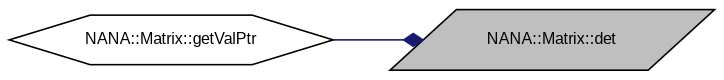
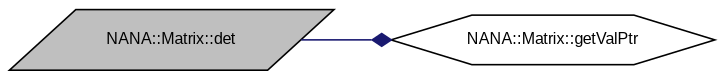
  digraph {
    rankdir=LR
    fontname="Liberation Sans"
    node [color=black fontname="Liberation Sans" fontsize=10 style=filled]
    n1 [fillcolor=grey75 fontcolor=black height=0.2 label="NANA::Matrix::det" shape=parallelogram width=0.4]
    n2 [fillcolor=white height=0.2 label="NANA::Matrix::getValPtr" shape=hexagon width=0.4]
-   n2 -> n1 [color=midnightblue fontname="Liberation Sans" fontsize=10 labelfontname=Helvetica labelfontsize=10 style=solid arrowhead=diamond]
+   n1 -> n2 [color=midnightblue fontname="Liberation Sans" fontsize=10 labelfontname=Helvetica labelfontsize=10 style=solid arrowhead=diamond]
  }
